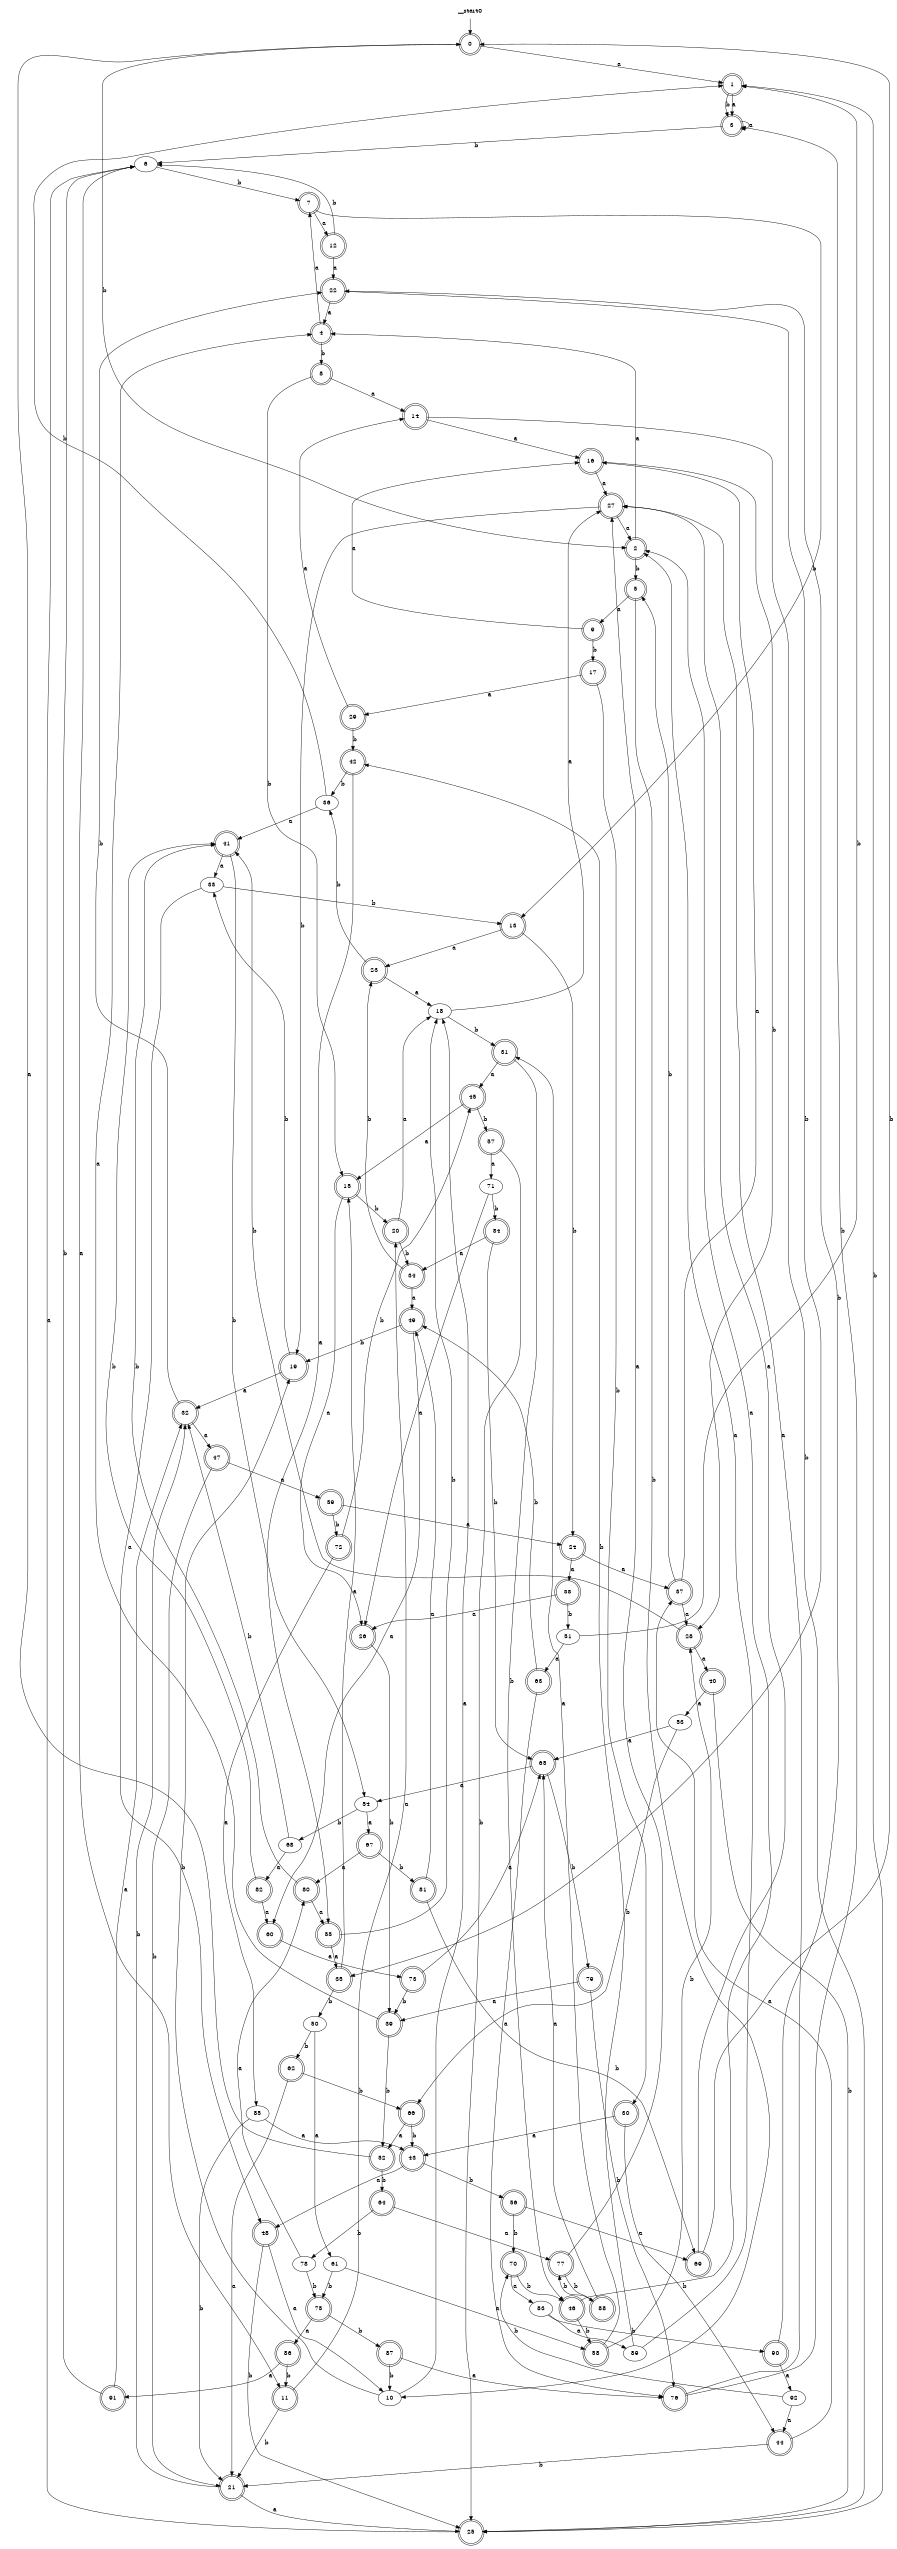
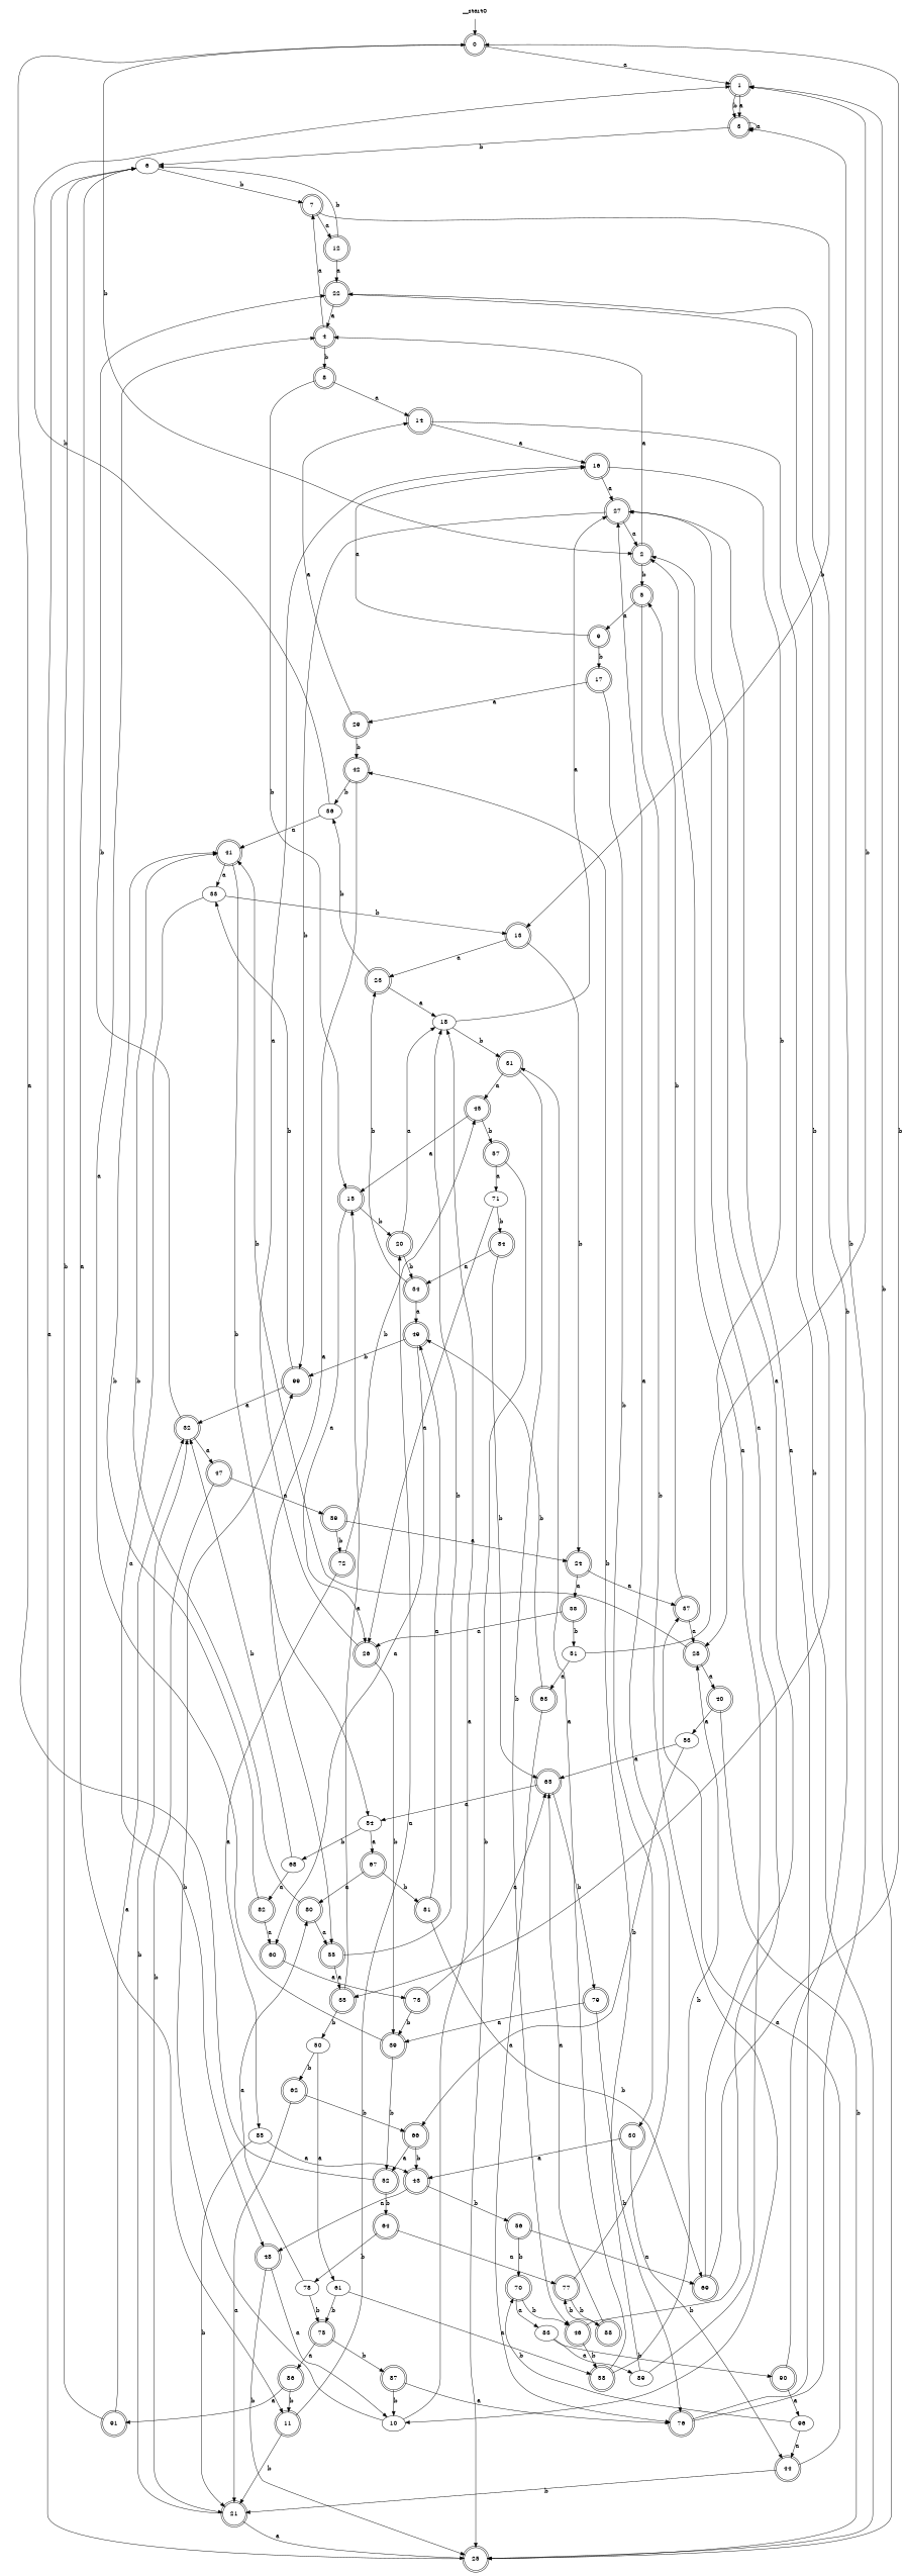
  digraph {
    node [shape=doublecircle]
    __start0 [shape=none]
    0
    1
    2
    3
    4
    5
    6 [shape=""]
    7
    8
    9
    10 [shape=""]
    11
    12
    13
    14
    15
    16
    17
    18 [shape=""]
-   19
+   19 [label=99]
    20
    21
    22
    23
    24
    25
    26
    27
    28
    29
    30
    31
    32
    33 [shape=""]
    34
    35
    36 [shape=""]
    37
    38
    39
    40
    41
    42
    43
    44
    45
    46
    47
    48
    49
    50 [shape=""]
    51 [shape=""]
    52
    53 [shape=""]
    54 [shape=""]
    55
    56
    57
    58
    59
    60
    61 [shape=""]
    62
    63
    64
    65
    66
    67
    68 [shape=""]
    69
    70
    71 [shape=""]
    72
    73
    75
    76
    77
    78 [shape=""]
    79
    80
    81
    82
    83 [shape=""]
    84
    85 [shape=""]
    86
    87
    88
    89 [shape=""]
    90
    91
-   92 [shape=""]
+   92 [label=96 shape=""]
    __start0 -> 0
    0 -> 1 [label=a]
    0 -> 2 [label=b]
    1 -> 3 [label=a]
    1 -> 3 [label=b]
    2 -> 4 [label=a]
    2 -> 5 [label=b]
    3 -> 3 [label=a]
    3 -> 6 [label=b]
    4 -> 7 [label=a]
    4 -> 8 [label=b]
    5 -> 9 [label=a]
    5 -> 10 [label=b]
    6 -> 7 [label=b]
    6 -> 11 [label=a]
    7 -> 12 [label=a]
    7 -> 13 [label=b]
    8 -> 14 [label=a]
    8 -> 15 [label=b]
    9 -> 16 [label=a]
    9 -> 17 [label=b]
    10 -> 18 [label=a]
    10 -> 19 [label=b]
    11 -> 20 [label=a]
    11 -> 21 [label=b]
    12 -> 6 [label=b]
    12 -> 22 [label=a]
    13 -> 23 [label=a]
    13 -> 24 [label=b]
    14 -> 16 [label=a]
    14 -> 25 [label=b]
    15 -> 20 [label=b]
    15 -> 26 [label=a]
    16 -> 27 [label=a]
    16 -> 28 [label=b]
    17 -> 29 [label=a]
    17 -> 30 [label=b]
    18 -> 27 [label=a]
    18 -> 31 [label=b]
    19 -> 32 [label=a]
    19 -> 33 [label=b]
    20 -> 18 [label=a]
    20 -> 34 [label=b]
    21 -> 25 [label=a]
    21 -> 32 [label=b]
    22 -> 4 [label=a]
    22 -> 35 [label=b]
    23 -> 18 [label=a]
    23 -> 36 [label=b]
    24 -> 37 [label=a]
    24 -> 38 [label=a]
    25 -> 1 [label=b]
    25 -> 6 [label=a]
-   37 -> 16 [label=a]
+   26 -> 16 [label=a]
    26 -> 39 [label=b]
    27 -> 2 [label=a]
    27 -> 19 [label=b]
    28 -> 40 [label=a]
    28 -> 41 [label=b]
    29 -> 14 [label=a]
    29 -> 42 [label=b]
    30 -> 43 [label=a]
    30 -> 44 [label=b]
    31 -> 45 [label=a]
    31 -> 46 [label=b]
    32 -> 22 [label=b]
    32 -> 47 [label=a]
    33 -> 13 [label=b]
    33 -> 48 [label=a]
    34 -> 23 [label=b]
    34 -> 49 [label=a]
    35 -> 15 [label=a]
    35 -> 50 [label=b]
    36 -> 1 [label=b]
    36 -> 41 [label=a]
    37 -> 5 [label=b]
    37 -> 28 [label=a]
    38 -> 26 [label=a]
    38 -> 51 [label=b]
    39 -> 4 [label=a]
    39 -> 52 [label=b]
    40 -> 25 [label=b]
    40 -> 53 [label=a]
    41 -> 33 [label=a]
    41 -> 54 [label=b]
    42 -> 36 [label=b]
    42 -> 55 [label=a]
    43 -> 48 [label=a]
    43 -> 56 [label=b]
    44 -> 21 [label=b]
    44 -> 37 [label=a]
    45 -> 15 [label=a]
    45 -> 57 [label=b]
    46 -> 2 [label=a]
    46 -> 58 [label=b]
    47 -> 21 [label=b]
    47 -> 59 [label=a]
    48 -> 10 [label=a]
    48 -> 25 [label=b]
    49 -> 19 [label=b]
    49 -> 60 [label=a]
    50 -> 61 [label=a]
    50 -> 62 [label=b]
    51 -> 1 [label=b]
    51 -> 63 [label=a]
    52 -> 0 [label=a]
    52 -> 64 [label=b]
    53 -> 65 [label=a]
    53 -> 66 [label=b]
    54 -> 67 [label=a]
    54 -> 68 [label=b]
    55 -> 18 [label=b]
    55 -> 35 [label=a]
    56 -> 69 [label=a]
    56 -> 70 [label=b]
    57 -> 25 [label=b]
    57 -> 71 [label=a]
    58 -> 28 [label=b]
    58 -> 31 [label=a]
    59 -> 24 [label=a]
    59 -> 72 [label=b]
    60 -> 73 [label=a]
    61 -> 58 [label=a]
    61 -> 75 [label=b]
    62 -> 21 [label=a]
    62 -> 66 [label=b]
    63 -> 49 [label=b]
    63 -> 76 [label=a]
    64 -> 77 [label=a]
    64 -> 78 [label=b]
    65 -> 54 [label=a]
    65 -> 79 [label=b]
    66 -> 43 [label=b]
    66 -> 52 [label=a]
    67 -> 80 [label=a]
    67 -> 81 [label=b]
    68 -> 32 [label=b]
    68 -> 82 [label=a]
    69 -> 0 [label=b]
    69 -> 27 [label=a]
    70 -> 46 [label=b]
    70 -> 83 [label=a]
    71 -> 26 [label=a]
    71 -> 84 [label=b]
    72 -> 45 [label=b]
    72 -> 85 [label=a]
    73 -> 39 [label=b]
    73 -> 65 [label=a]
    75 -> 86 [label=a]
    75 -> 87 [label=b]
    76 -> 3 [label=b]
    76 -> 27 [label=a]
    77 -> 27 [label=a]
    77 -> 88 [label=b]
    78 -> 75 [label=b]
    78 -> 80 [label=a]
    79 -> 39 [label=a]
    79 -> 76 [label=b]
    80 -> 41 [label=b]
    80 -> 55 [label=a]
    81 -> 49 [label=a]
    81 -> 69 [label=b]
    82 -> 41 [label=b]
    82 -> 60 [label=a]
    83 -> 89 [label=a]
    83 -> 90 [label=b]
    84 -> 34 [label=a]
    84 -> 65 [label=b]
    85 -> 21 [label=b]
    85 -> 43 [label=a]
    86 -> 11 [label=b]
    86 -> 91 [label=a]
    87 -> 10 [label=b]
    87 -> 76 [label=a]
    88 -> 65 [label=a]
    88 -> 77 [label=b]
    89 -> 2 [label=a]
    89 -> 42 [label=b]
    90 -> 22 [label=b]
    90 -> 92 [label=a]
    91 -> 6 [label=b]
    91 -> 32 [label=a]
    92 -> 44 [label=a]
    92 -> 70 [label=b]
  }
